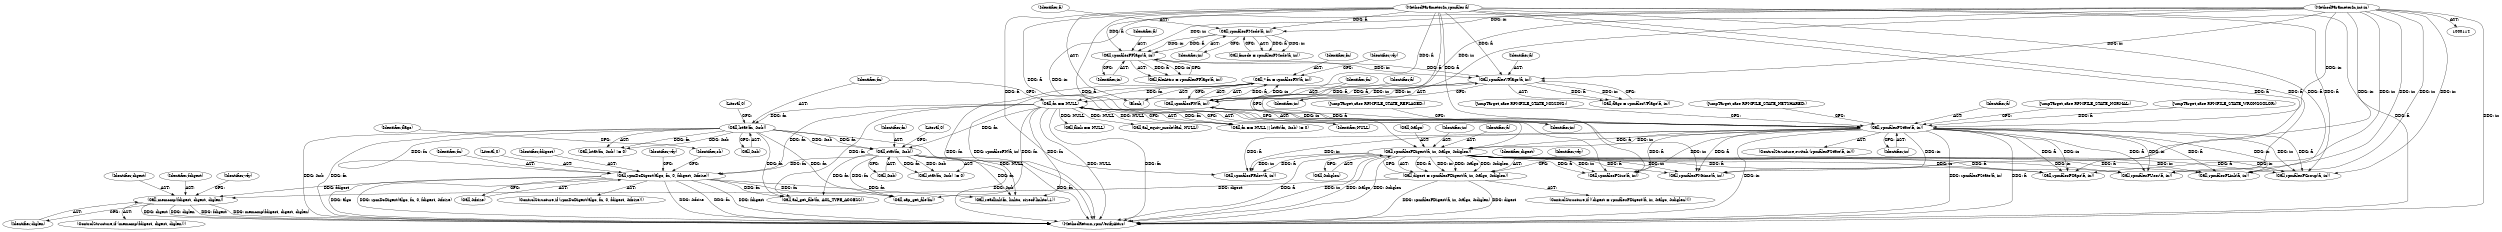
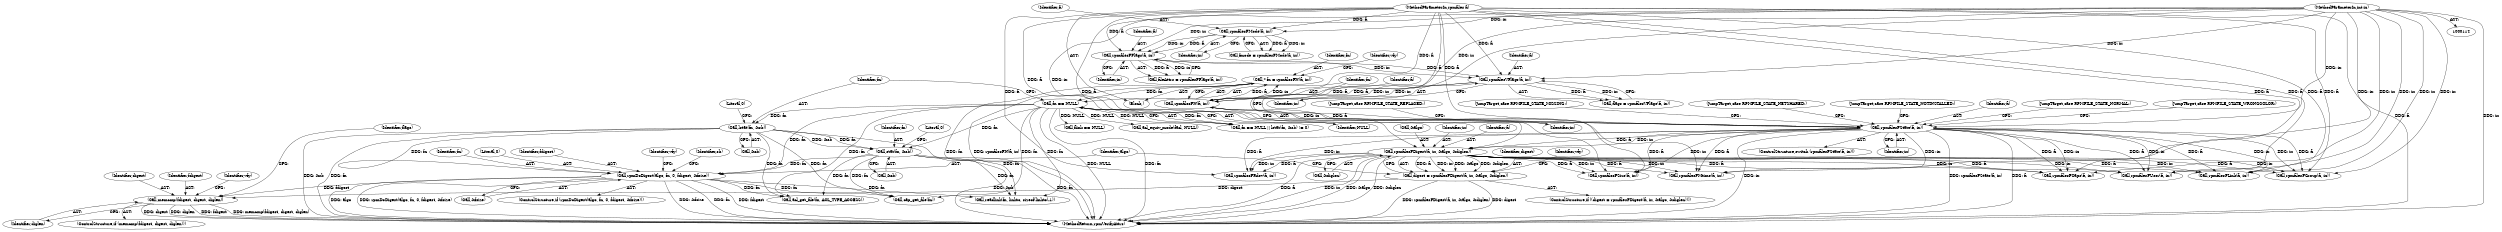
  digraph {
    n1 [label="(Call,memcmp(fdigest, digest, diglen))"]
    n2 [label="(MethodReturn,rpmVerifyAttrs)"]
    n3 [label="(Identifier,diglen)"]
    n4 [label="(ControlStructure,if (memcmp(fdigest, digest, diglen)))"]
    n5 [label="(Call,rpmDoDigest(algo, fn, 0, fdigest, &fsize))"]
    n6 [label="(Call,cap_get_file(fn))"]
    n7 [label="(Call,&fsize)"]
    n8 [label="(Call,readlink(fn, linkto, sizeof(linkto)-1))"]
    n9 [label="(Call,acl_get_file(fn, ACL_TYPE_ACCESS))"]
    n10 [label="(ControlStructure,if (rpmDoDigest(algo, fn, 0, fdigest, &fsize)))"]
    n11 [label="(Call,lstat(fn, &sb))"]
    n12 [label="(Call,stat(fn, &sb))"]
-   n13 [label="(Call,lstat(fn, &sb) != 0)"]
    n14 [label="(Call,&sb)"]
    n15 [label="(Call,&sb)"]
-   n16 [label="(Call,stat(fn, &sb) != 0)"]
    n17 [label="(Call,fn == NULL)"]
    n18 [label="(Call,flink == NULL)"]
    n19 [label="(Call,acl_equiv_mode(facl, NULL))"]
    n20 [label="(Call,fn == NULL || lstat(fn, &sb) != 0)"]
    n21 [label="(Identifier,NULL)"]
    n22 [label="(Call,* fn = rpmfilesFN(fi, ix))"]
    n23 [label="(Call,rpmfilesFN(fi, ix))"]
    n24 [label="(Block,)"]
    n25 [label="(Call,rpmfilesFState(fi, ix))"]
    n26 [label="(Identifier,ix)"]
    n27 [label="(Call,rpmfilesFDigest(fi, ix, &algo, &diglen))"]
    n28 [label="(Call,rpmfilesFGroup(fi, ix))"]
    n29 [label="(Call,rpmfilesFSize(fi, ix))"]
    n30 [label="(Call,rpmfilesFUser(fi, ix))"]
    n31 [label="(Call,rpmfilesFLink(fi, ix))"]
    n32 [label="(Call,rpmfilesFRdev(fi, ix))"]
    n33 [label="(Call,rpmfilesFMtime(fi, ix))"]
    n34 [label="(Call,rpmfilesFCaps(fi, ix))"]
    n35 [label="(ControlStructure,switch (rpmfilesFState(fi, ix)))"]
    n36 [label="(Identifier,ix)"]
    n37 [label="(Call,rpmfilesVFlags(fi, ix))"]
    n38 [label="(Call,flags = rpmfilesVFlags(fi, ix))"]
    n39 [label="(Identifier,ix)"]
    n40 [label="(Call,rpmfilesFFlags(fi, ix))"]
    n41 [label="(Call,fileAttrs = rpmfilesFFlags(fi, ix))"]
    n42 [label="(Identifier,ix)"]
    n43 [label="(Call,rpmfilesFMode(fi, ix))"]
    n44 [label="(Identifier,ix)"]
    n45 [label="(Call,fmode = rpmfilesFMode(fi, ix))"]
    n46 [label="(MethodParameterIn,rpmfiles fi)"]
    n47 [label="(Call,digest = rpmfilesFDigest(fi, ix, &algo, &diglen))"]
    n48 [label="(Call,&diglen)"]
    n49 [label="(MethodParameterIn,int ix)"]
    1000114
    n51 [label="(ControlStructure,if ((digest = rpmfilesFDigest(fi, ix, &algo, &diglen))))"]
    n52 [label="(Identifier,vfy)"]
    n53 [label="(Literal,0)"]
    n54 [label="(Identifier,fn)"]
    n55 [label="(Identifier,fdigest)"]
    n56 [label="(Identifier,fi)"]
    n57 [label="(Identifier,fi)"]
    n58 [label="(Identifier,fi)"]
    n59 [label="(Call,&algo)"]
    n60 [label="(Identifier,fn)"]
    n61 [label="(Identifier,fi)"]
+   n62 [label="(Identifier,algo)"]
    n63 [label="(JumpTarget,case RPMFILE_STATE_NORMAL:)"]
    n64 [label="(JumpTarget,case RPMFILE_STATE_WRONGCOLOR:)"]
    n65 [label="(Literal,0)"]
    n66 [label="(Identifier,fi)"]
    n67 [label="(Identifier,vfy)"]
    n68 [label="(JumpTarget,case RPMFILE_STATE_REPLACED:)"]
    n69 [label="(Identifier,sb)"]
    n70 [label="(Identifier,fi)"]
    n71 [label="(Identifier,vfy)"]
    n72 [label="(Identifier,digest)"]
    n73 [label="(Identifier,fn)"]
    n74 [label="(JumpTarget,case RPMFILE_STATE_MISSING:)"]
    n75 [label="(Identifier,fn)"]
    n76 [label="(Identifier,ix)"]
    n77 [label="(Identifier,fn)"]
    n78 [label="(JumpTarget,case RPMFILE_STATE_NETSHARED:)"]
+   n79 [label="(JumpTarget,case RPMFILE_STATE_NOTINSTALLED:)"]
    n80 [label="(Identifier,digest)"]
    n81 [label="(Identifier,fdigest)"]
    n82 [label="(Identifier,vfy)"]
    n83 [label="(Literal,0)"]
    n84 [label="(Identifier,flags)"]
    n1 -> n2 [label="DDG: diglen"]
    n1 -> n2 [label="DDG: fdigest"]
    n1 -> n2 [label="DDG: memcmp(fdigest, digest, diglen)"]
    n1 -> n2 [label="DDG: digest"]
    n1 -> n3 [label="CFG: "]
    n1 -> n4 [label="AST: "]
    n3 -> n1 [label="AST: "]
    n5 -> n1 [label="DDG: fdigest"]
    n5 -> n2 [label="DDG: algo"]
    n5 -> n2 [label="DDG: rpmDoDigest(algo, fn, 0, fdigest, &fsize)"]
    n5 -> n2 [label="DDG: &fsize"]
    n5 -> n2 [label="DDG: fn"]
    n5 -> n2 [label="DDG: fdigest"]
    n5 -> n6 [label="DDG: fn"]
    n5 -> n7 [label="CFG: "]
    n5 -> n8 [label="DDG: fn"]
    n5 -> n9 [label="DDG: fn"]
    n5 -> n10 [label="AST: "]
    n7 -> n5 [label="AST: "]
    n11 -> n2 [label="DDG: &sb"]
    n11 -> n2 [label="DDG: fn"]
    n11 -> n5 [label="DDG: fn"]
    n11 -> n6 [label="DDG: fn"]
-   n11 -> n8 [label="DDG: NULL"]
+   n11 -> n8 [label="DDG: fn"]
    n11 -> n9 [label="DDG: fn"]
    n11 -> n12 [label="DDG: fn"]
    n11 -> n12 [label="DDG: &sb"]
-   n11 -> n13 [label="AST: "]
-   n11 -> n13 [label="DDG: fn"]
-   n11 -> n13 [label="DDG: &sb"]
    n11 -> n14 [label="CFG: "]
    n12 -> n2 [label="DDG: &sb"]
    n12 -> n2 [label="DDG: fn"]
    n12 -> n5 [label="DDG: fn"]
    n12 -> n6 [label="DDG: fn"]
    n12 -> n8 [label="DDG: fn"]
    n12 -> n9 [label="DDG: fn"]
    n12 -> n15 [label="CFG: "]
-   n12 -> n16 [label="AST: "]
-   n12 -> n16 [label="DDG: fn"]
-   n12 -> n16 [label="DDG: &sb"]
    n14 -> n11 [label="AST: "]
    n15 -> n12 [label="AST: "]
    n17 -> n2 [label="DDG: NULL"]
    n17 -> n2 [label="DDG: fn"]
    n17 -> n5 [label="DDG: fn"]
    n17 -> n6 [label="DDG: fn"]
    n17 -> n8 [label="DDG: fn"]
    n17 -> n9 [label="DDG: fn"]
    n17 -> n11 [label="DDG: fn"]
    n17 -> n12 [label="DDG: fn"]
    n17 -> n18 [label="DDG: NULL"]
    n17 -> n19 [label="DDG: NULL"]
    n17 -> n20 [label="AST: "]
    n17 -> n20 [label="DDG: fn"]
    n17 -> n20 [label="DDG: NULL"]
    n17 -> n21 [label="CFG: "]
    n20 -> n17 [label="CFG: "]
    n21 -> n17 [label="AST: "]
    n22 -> n2 [label="DDG: fn"]
    n22 -> n2 [label="DDG: rpmfilesFN(fi, ix)"]
    n22 -> n17 [label="DDG: fn"]
    n22 -> n23 [label="CFG: "]
    n22 -> n24 [label="AST: "]
    n23 -> n22 [label="AST: "]
    n23 -> n22 [label="DDG: fi"]
    n23 -> n22 [label="DDG: ix"]
    n23 -> n25 [label="DDG: fi"]
    n23 -> n25 [label="DDG: ix"]
    n23 -> n26 [label="CFG: "]
    n25 -> n2 [label="DDG: ix"]
    n25 -> n2 [label="DDG: rpmfilesFState(fi, ix)"]
    n25 -> n2 [label="DDG: fi"]
    n25 -> n27 [label="DDG: fi"]
    n25 -> n27 [label="DDG: ix"]
    n25 -> n28 [label="DDG: fi"]
    n25 -> n28 [label="DDG: ix"]
    n25 -> n29 [label="DDG: fi"]
    n25 -> n29 [label="DDG: ix"]
    n25 -> n30 [label="DDG: fi"]
    n25 -> n30 [label="DDG: ix"]
    n25 -> n31 [label="DDG: fi"]
    n25 -> n31 [label="DDG: ix"]
    n25 -> n32 [label="DDG: fi"]
    n25 -> n32 [label="DDG: ix"]
    n25 -> n33 [label="DDG: fi"]
    n25 -> n33 [label="DDG: ix"]
    n25 -> n34 [label="DDG: fi"]
    n25 -> n34 [label="DDG: ix"]
    n25 -> n35 [label="AST: "]
    n25 -> n36 [label="CFG: "]
    n26 -> n23 [label="AST: "]
    n27 -> n2 [label="DDG: fi"]
    n27 -> n2 [label="DDG: ix"]
    n27 -> n2 [label="DDG: &algo"]
    n27 -> n2 [label="DDG: &diglen"]
    n27 -> n28 [label="DDG: fi"]
    n27 -> n28 [label="DDG: ix"]
    n27 -> n29 [label="DDG: fi"]
    n27 -> n29 [label="DDG: ix"]
    n27 -> n30 [label="DDG: fi"]
    n27 -> n30 [label="DDG: ix"]
    n27 -> n31 [label="DDG: fi"]
    n27 -> n31 [label="DDG: ix"]
    n27 -> n32 [label="DDG: fi"]
    n27 -> n32 [label="DDG: ix"]
    n27 -> n33 [label="DDG: fi"]
    n27 -> n33 [label="DDG: ix"]
    n27 -> n34 [label="DDG: fi"]
    n27 -> n34 [label="DDG: ix"]
    n27 -> n47 [label="AST: "]
    n27 -> n47 [label="DDG: fi"]
    n27 -> n47 [label="DDG: ix"]
    n27 -> n47 [label="DDG: &algo"]
    n27 -> n47 [label="DDG: &diglen"]
    n27 -> n48 [label="CFG: "]
    n36 -> n25 [label="AST: "]
    n37 -> n23 [label="DDG: fi"]
    n37 -> n23 [label="DDG: ix"]
    n37 -> n38 [label="AST: "]
    n37 -> n38 [label="DDG: fi"]
    n37 -> n38 [label="DDG: ix"]
    n37 -> n39 [label="CFG: "]
    n38 -> n37 [label="CFG: "]
    n39 -> n37 [label="AST: "]
    n40 -> n37 [label="DDG: fi"]
    n40 -> n37 [label="DDG: ix"]
    n40 -> n41 [label="AST: "]
    n40 -> n41 [label="DDG: fi"]
    n40 -> n41 [label="DDG: ix"]
    n40 -> n42 [label="CFG: "]
    n41 -> n40 [label="CFG: "]
    n42 -> n40 [label="AST: "]
    n43 -> n40 [label="DDG: fi"]
    n43 -> n40 [label="DDG: ix"]
    n43 -> n44 [label="CFG: "]
    n43 -> n45 [label="AST: "]
    n43 -> n45 [label="DDG: fi"]
    n43 -> n45 [label="DDG: ix"]
    n44 -> n43 [label="AST: "]
    n45 -> n43 [label="CFG: "]
    n46 -> n2 [label="DDG: fi"]
    n46 -> n23 [label="DDG: fi"]
    n46 -> n24 [label="AST: "]
    n46 -> n25 [label="DDG: fi"]
    n46 -> n27 [label="DDG: fi"]
    n46 -> n28 [label="DDG: fi"]
    n46 -> n29 [label="DDG: fi"]
    n46 -> n30 [label="DDG: fi"]
    n46 -> n31 [label="DDG: fi"]
    n46 -> n32 [label="DDG: fi"]
    n46 -> n33 [label="DDG: fi"]
    n46 -> n34 [label="DDG: fi"]
    n46 -> n37 [label="DDG: fi"]
    n46 -> n40 [label="DDG: fi"]
    n46 -> n43 [label="DDG: fi"]
    n47 -> n1 [label="DDG: digest"]
    n47 -> n2 [label="DDG: rpmfilesFDigest(fi, ix, &algo, &diglen)"]
    n47 -> n2 [label="DDG: digest"]
    n47 -> n27 [label="CFG: "]
    n47 -> n51 [label="AST: "]
    n48 -> n27 [label="AST: "]
    n49 -> n2 [label="DDG: ix"]
    n49 -> n23 [label="DDG: ix"]
    n49 -> n25 [label="DDG: ix"]
    n49 -> n27 [label="DDG: ix"]
    n49 -> n28 [label="DDG: ix"]
    n49 -> n29 [label="DDG: ix"]
    n49 -> n30 [label="DDG: ix"]
    n49 -> n31 [label="DDG: ix"]
    n49 -> n33 [label="DDG: ix"]
    n49 -> n34 [label="DDG: ix"]
    n49 -> n37 [label="DDG: ix"]
    n49 -> n40 [label="DDG: ix"]
    n49 -> n43 [label="DDG: ix"]
    n49 -> 1000114 [label="AST: "]
    n52 -> n5 [label="CFG: "]
    n53 -> n5 [label="AST: "]
    n54 -> n12 [label="AST: "]
    n55 -> n5 [label="AST: "]
    n56 -> n27 [label="AST: "]
    n57 -> n25 [label="AST: "]
    n58 -> n23 [label="AST: "]
    n59 -> n27 [label="AST: "]
    n60 -> n11 [label="AST: "]
    n60 -> n17 [label="CFG: "]
    n61 -> n43 [label="AST: "]
+   n62 -> n5 [label="AST: "]
+   n62 -> n47 [label="CFG: "]
    n63 -> n25 [label="CFG: "]
-   n64 -> n25 [label="DDG: fi"]
+   n64 -> n25 [label="CFG: "]
    n65 -> n11 [label="CFG: "]
    n66 -> n40 [label="AST: "]
    n67 -> n1 [label="CFG: "]
    n68 -> n25 [label="CFG: "]
    n69 -> n5 [label="CFG: "]
    n70 -> n37 [label="AST: "]
    n71 -> n22 [label="CFG: "]
    n72 -> n47 [label="AST: "]
    n73 -> n22 [label="AST: "]
    n74 -> n25 [label="CFG: "]
    n75 -> n17 [label="AST: "]
    n75 -> n25 [label="CFG: "]
    n76 -> n27 [label="AST: "]
    n77 -> n5 [label="AST: "]
    n78 -> n25 [label="CFG: "]
+   n79 -> n25 [label="CFG: "]
    n80 -> n1 [label="AST: "]
    n81 -> n1 [label="AST: "]
    n82 -> n47 [label="CFG: "]
    n83 -> n12 [label="CFG: "]
-   n84 -> n69 [label="CFG: "]
+   n84 -> n1 [label="CFG: "]
  }
